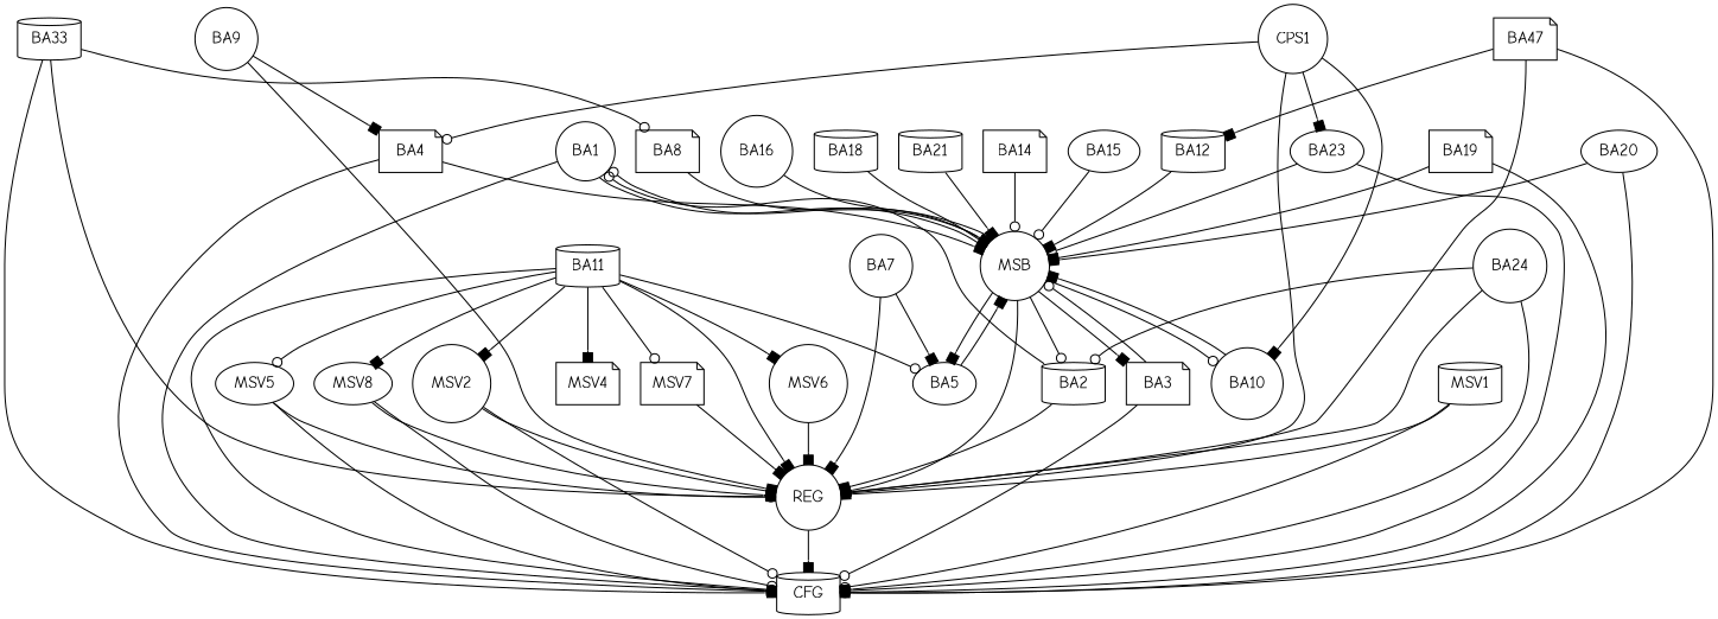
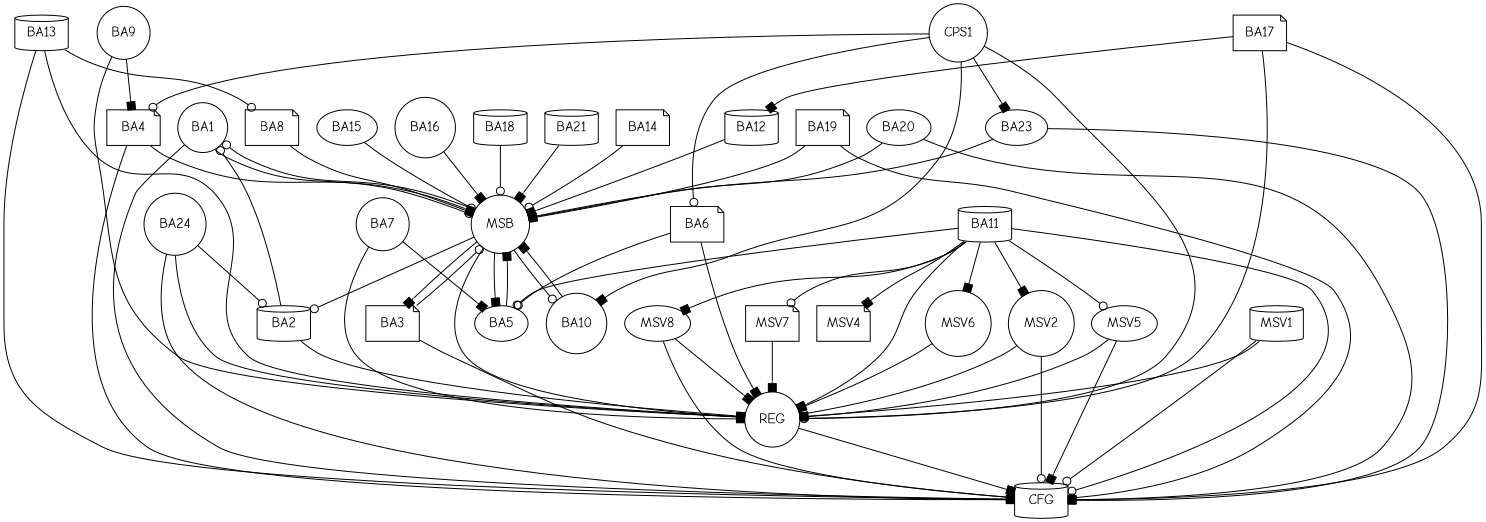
  strict digraph {
    fontname="Comic Neue"
    node [fontname="Comic Neue" shape=circle]
    edge [arrowhead=box fontname="Comic Neue"]
    n1 [label=BA1]
    n2 [label=MSB]
    n3 [label=CFG shape=cylinder]
    n4 [label=BA2 shape=cylinder]
    n5 [label=REG]
    n6 [label=BA3 shape=note]
    n7 [label=BA5 shape=ellipse]
    n8 [label=BA10]
    n9 [label=BA4 shape=note]
+   n10 [label=BA6 shape=note]
    n11 [label=BA7]
    n12 [label=BA8 shape=note]
    n13 [label=BA9]
    n14 [label=BA11 shape=cylinder]
    n15 [label=MSV2]
    n16 [label=MSV4 shape=note]
    n17 [label=MSV5 shape=ellipse]
    n18 [label=MSV6]
    n19 [label=MSV7 shape=note]
    n20 [label=MSV8 shape=ellipse]
    n21 [label=MSV1 shape=cylinder]
    n22 [label=BA12 shape=cylinder]
-   n23 [label=BA33 shape=cylinder]
+   n23 [label=BA13 shape=cylinder]
    n24 [label=BA14 shape=note]
    n25 [label=BA15 shape=ellipse]
    n26 [label=BA16]
-   n27 [label=BA47 shape=note]
+   n27 [label=BA17 shape=note]
    n28 [label=BA18 shape=cylinder]
    n29 [label=BA19 shape=note]
    n30 [label=BA20 shape=ellipse]
    n31 [label=BA21 shape=cylinder]
    n32 [label=BA23 shape=ellipse]
    n33 [label=BA24]
    n34 [label=CPS1]
    n1 -> n2 [arrowhead=odot]
    n1 -> n3
    n2 -> n1 [arrowhead=odot]
    n2 -> n4 [arrowhead=odot]
    n2 -> n5
    n2 -> n6
    n2 -> n7
    n2 -> n8 [arrowhead=odot]
    n4 -> n1 [arrowhead=odot]
    n4 -> n5
    n5 -> n3
    n6 -> n2 [arrowhead=odot]
    n6 -> n3 [arrowhead=odot]
    n7 -> n2
    n8 -> n2
    n9 -> n2
    n9 -> n3 [arrowhead=odot]
+   n10 -> n5
+   n10 -> n7 [arrowhead=odot]
    n11 -> n5
    n11 -> n7
    n12 -> n2
    n13 -> n5
    n13 -> n9
    n14 -> n3 [arrowhead=odot]
    n14 -> n5
    n14 -> n7 [arrowhead=odot]
    n14 -> n15
    n14 -> n16
    n14 -> n17 [arrowhead=odot]
    n14 -> n18
    n14 -> n19 [arrowhead=odot]
    n14 -> n20
    n15 -> n3 [arrowhead=odot]
    n15 -> n5 [arrowhead=odot]
    n17 -> n3
    n17 -> n5 [arrowhead=odot]
    n18 -> n5
    n19 -> n5
    n20 -> n3 [arrowhead=odot]
    n20 -> n5
    n21 -> n3 [arrowhead=odot]
    n21 -> n5
    n22 -> n2
    n23 -> n3
    n23 -> n5
    n23 -> n12 [arrowhead=odot]
    n24 -> n2 [arrowhead=odot]
    n25 -> n2 [arrowhead=odot]
    n26 -> n2
    n27 -> n3 [arrowhead=odot]
    n27 -> n5 [arrowhead=odot]
    n27 -> n22
    n28 -> n2 [arrowhead=odot]
    n29 -> n2
    n29 -> n3 [arrowhead=odot]
    n30 -> n2
    n30 -> n3
    n31 -> n2
    n32 -> n2 [arrowhead=odot]
    n32 -> n3
    n33 -> n3
    n33 -> n4 [arrowhead=odot]
    n33 -> n5
    n34 -> n5 [arrowhead=odot]
    n34 -> n8
    n34 -> n9 [arrowhead=odot]
+   n34 -> n10 [arrowhead=odot]
    n34 -> n32
  }
